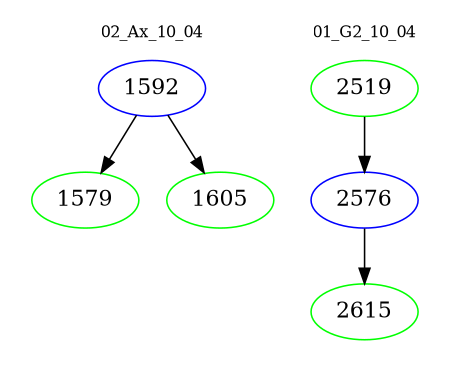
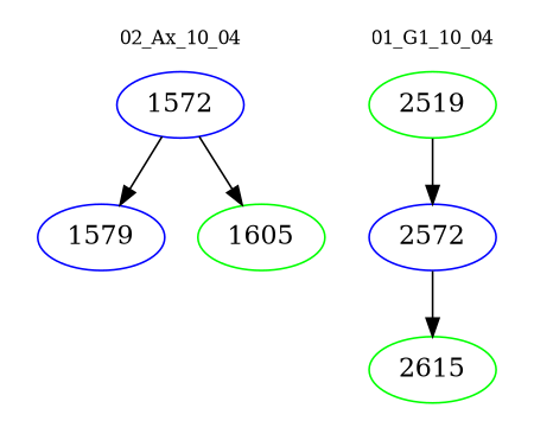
  digraph {
    fontname="DejaVu Serif"
    node [color=blue fontname="DejaVu Serif"]
    edge [color=black fontname="DejaVu Serif"]
-   n1 [label=1592]
-   n2 [color=green label=1579]
+   n1 [label=1572]
+   n2 [label=1579]
    n3 [color=green label=1605]
-   n4 [label=2576]
+   n4 [label=2572]
    n5 [color=green label=2519]
    n6 [color=green label=2615]
    subgraph cluster_1 {
      color=white
      fontsize=10
      label="02_Ax_10_04"
      n1
      n2
      n3
    }
    subgraph cluster_2 {
      color=white
      fontsize=10
-     label="01_G2_10_04"
+     label="01_G1_10_04"
      n4
      n5
      n6
    }
    n1 -> n2
    n1 -> n3
    n4 -> n6
    n5 -> n4
  }
